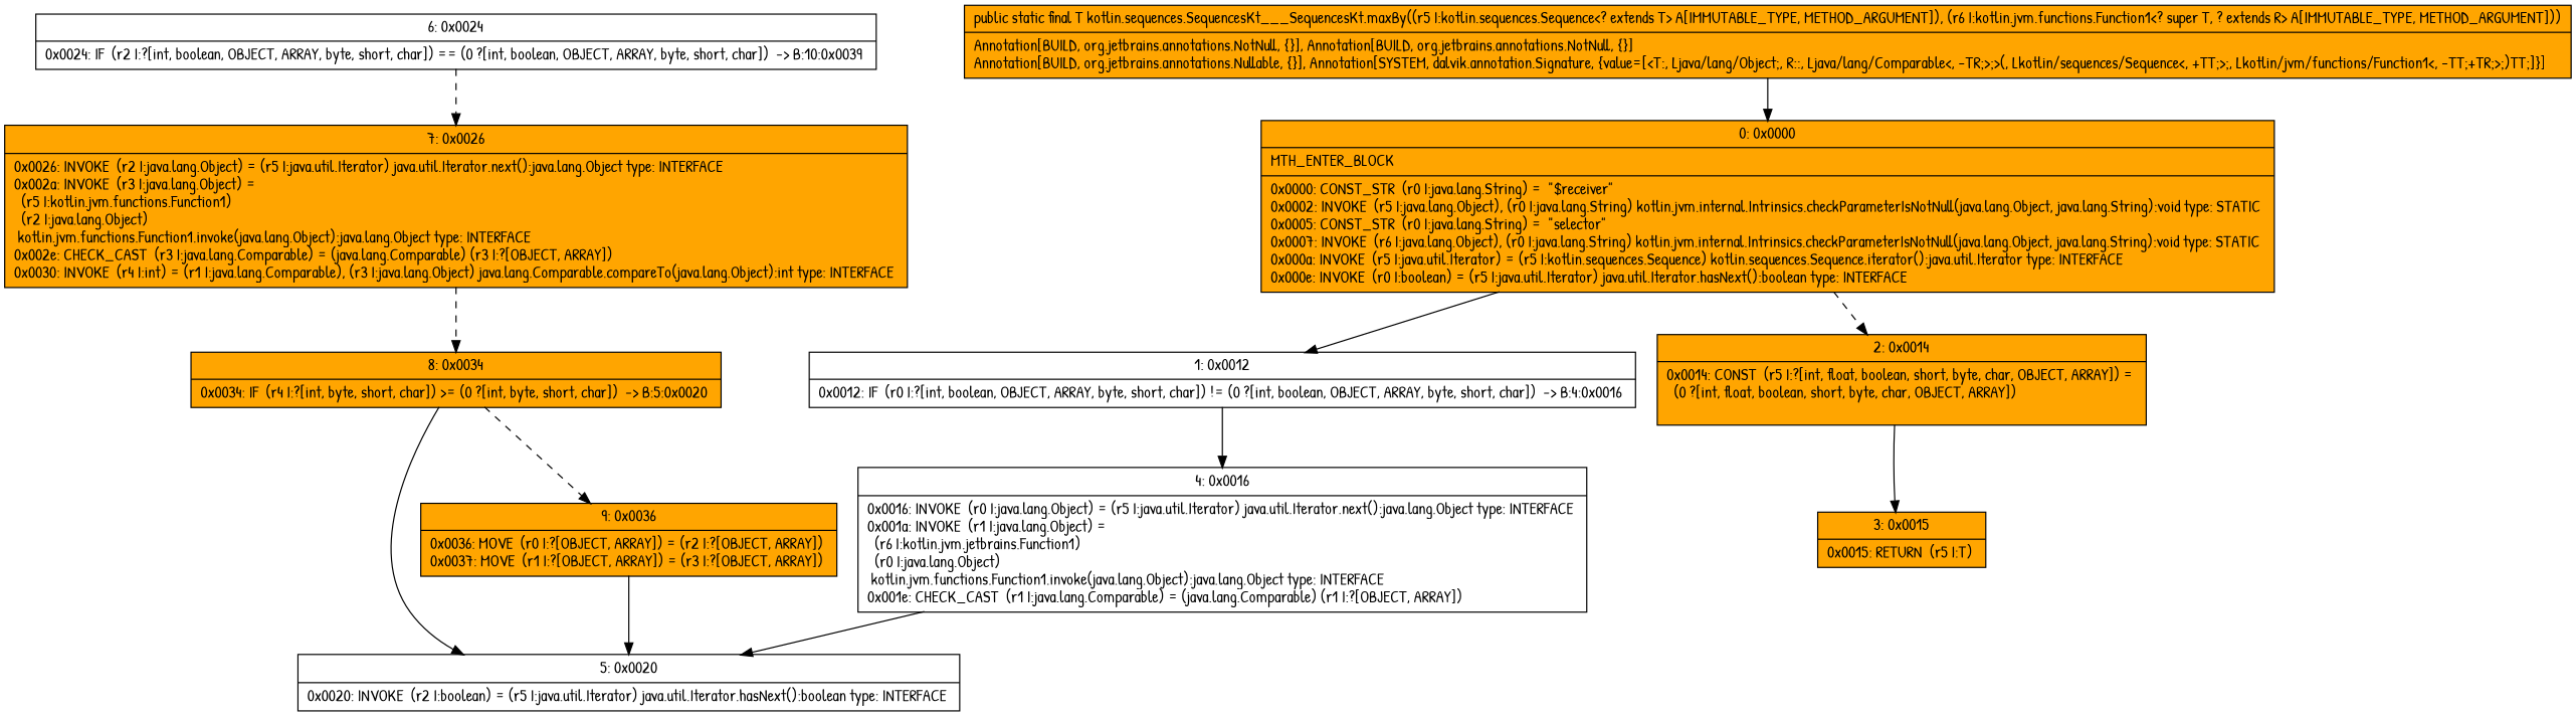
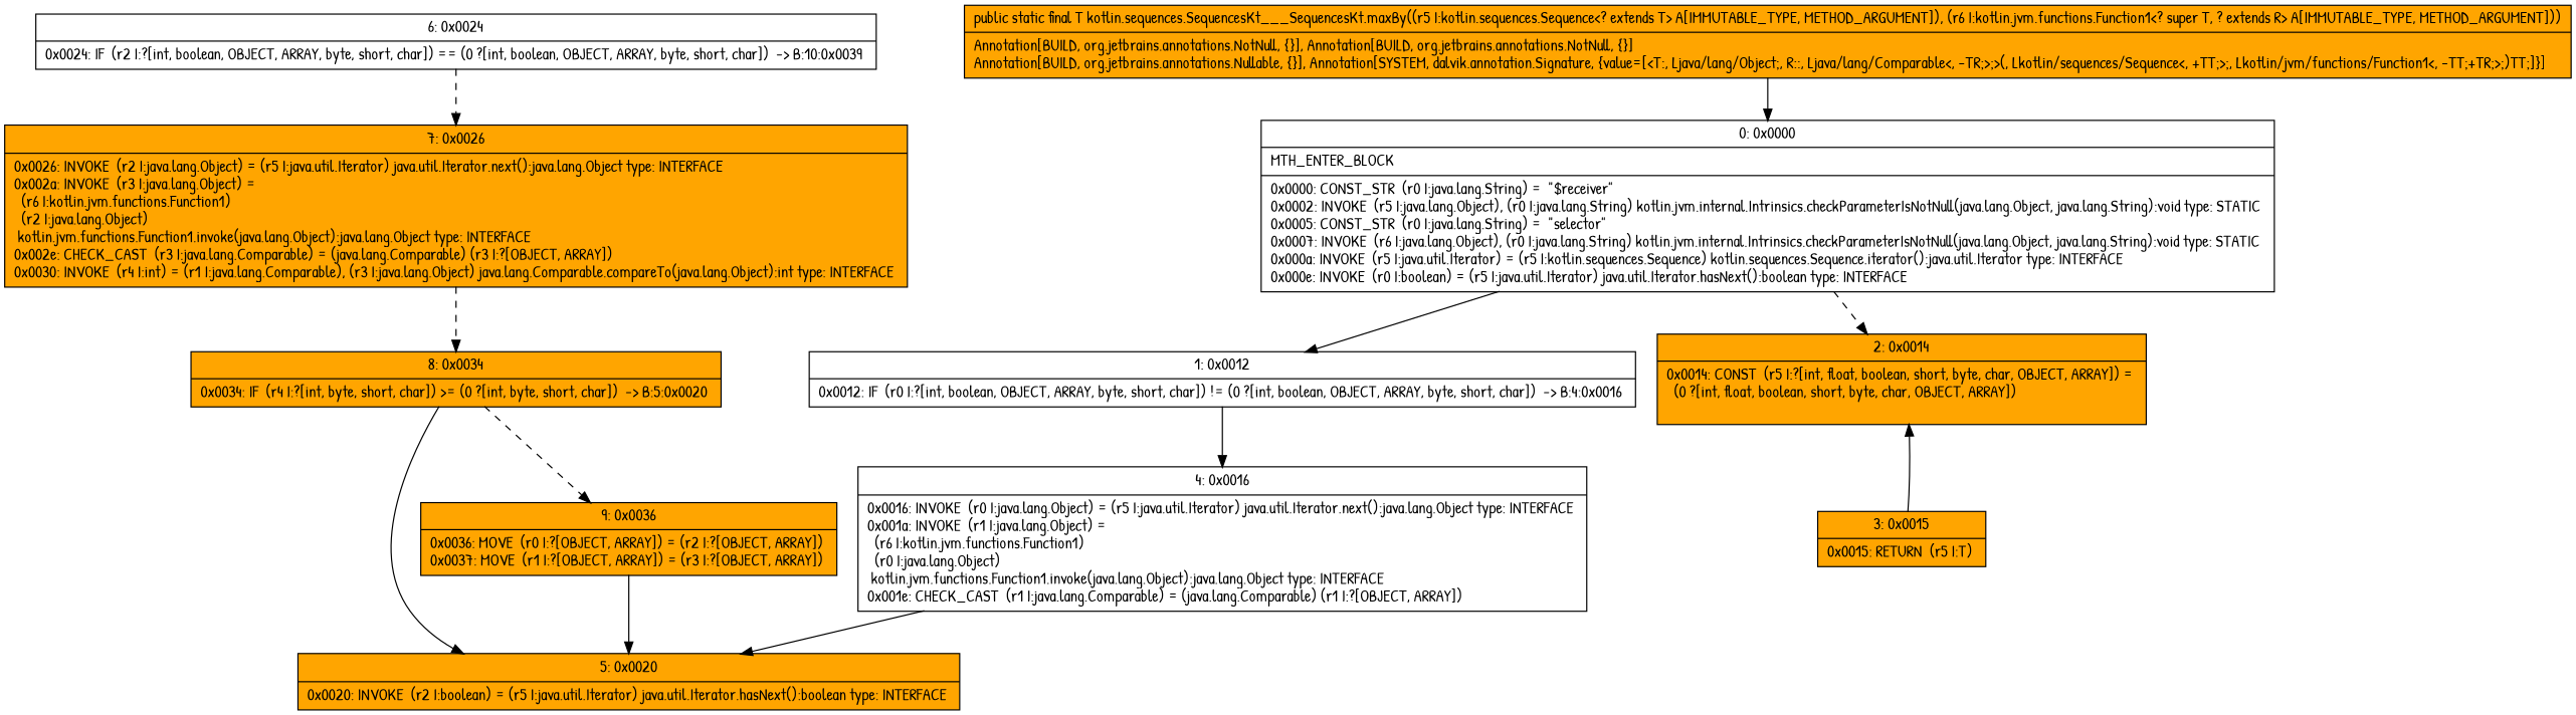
  digraph {
    fontname="Patrick Hand"
    node [fillcolor=orange fontname="Patrick Hand" shape=record style=filled]
    edge [fontname="Patrick Hand"]
-   n1 [label="{0\:\ 0x0000|MTH_ENTER_BLOCK\l|0x0000: CONST_STR  (r0 I:java.lang.String) =  \"$receiver\" \l0x0002: INVOKE  (r5 I:java.lang.Object), (r0 I:java.lang.String) kotlin.jvm.internal.Intrinsics.checkParameterIsNotNull(java.lang.Object, java.lang.String):void type: STATIC \l0x0005: CONST_STR  (r0 I:java.lang.String) =  \"selector\" \l0x0007: INVOKE  (r6 I:java.lang.Object), (r0 I:java.lang.String) kotlin.jvm.internal.Intrinsics.checkParameterIsNotNull(java.lang.Object, java.lang.String):void type: STATIC \l0x000a: INVOKE  (r5 I:java.util.Iterator) = (r5 I:kotlin.sequences.Sequence) kotlin.sequences.Sequence.iterator():java.util.Iterator type: INTERFACE \l0x000e: INVOKE  (r0 I:boolean) = (r5 I:java.util.Iterator) java.util.Iterator.hasNext():boolean type: INTERFACE \l}"]
+   n1 [fillcolor=white label="{0\:\ 0x0000|MTH_ENTER_BLOCK\l|0x0000: CONST_STR  (r0 I:java.lang.String) =  \"$receiver\" \l0x0002: INVOKE  (r5 I:java.lang.Object), (r0 I:java.lang.String) kotlin.jvm.internal.Intrinsics.checkParameterIsNotNull(java.lang.Object, java.lang.String):void type: STATIC \l0x0005: CONST_STR  (r0 I:java.lang.String) =  \"selector\" \l0x0007: INVOKE  (r6 I:java.lang.Object), (r0 I:java.lang.String) kotlin.jvm.internal.Intrinsics.checkParameterIsNotNull(java.lang.Object, java.lang.String):void type: STATIC \l0x000a: INVOKE  (r5 I:java.util.Iterator) = (r5 I:kotlin.sequences.Sequence) kotlin.sequences.Sequence.iterator():java.util.Iterator type: INTERFACE \l0x000e: INVOKE  (r0 I:boolean) = (r5 I:java.util.Iterator) java.util.Iterator.hasNext():boolean type: INTERFACE \l}"]
    n2 [fillcolor=white label="{1\:\ 0x0012|0x0012: IF  (r0 I:?[int, boolean, OBJECT, ARRAY, byte, short, char]) != (0 ?[int, boolean, OBJECT, ARRAY, byte, short, char])  \-\> B:4:0x0016 \l}"]
    n3 [label="{2\:\ 0x0014|0x0014: CONST  (r5 I:?[int, float, boolean, short, byte, char, OBJECT, ARRAY]) = \l  (0 ?[int, float, boolean, short, byte, char, OBJECT, ARRAY])\l \l}"]
-   n4 [fillcolor=white label="{4\:\ 0x0016|0x0016: INVOKE  (r0 I:java.lang.Object) = (r5 I:java.util.Iterator) java.util.Iterator.next():java.lang.Object type: INTERFACE \l0x001a: INVOKE  (r1 I:java.lang.Object) = \l  (r6 I:kotlin.jvm.jetbrains.Function1)\l  (r0 I:java.lang.Object)\l kotlin.jvm.functions.Function1.invoke(java.lang.Object):java.lang.Object type: INTERFACE \l0x001e: CHECK_CAST  (r1 I:java.lang.Comparable) = (java.lang.Comparable) (r1 I:?[OBJECT, ARRAY]) \l}"]
+   n4 [fillcolor=white label="{4\:\ 0x0016|0x0016: INVOKE  (r0 I:java.lang.Object) = (r5 I:java.util.Iterator) java.util.Iterator.next():java.lang.Object type: INTERFACE \l0x001a: INVOKE  (r1 I:java.lang.Object) = \l  (r6 I:kotlin.jvm.functions.Function1)\l  (r0 I:java.lang.Object)\l kotlin.jvm.functions.Function1.invoke(java.lang.Object):java.lang.Object type: INTERFACE \l0x001e: CHECK_CAST  (r1 I:java.lang.Comparable) = (java.lang.Comparable) (r1 I:?[OBJECT, ARRAY]) \l}"]
    n5 [label="{3\:\ 0x0015|0x0015: RETURN  (r5 I:T) \l}"]
-   n6 [fillcolor=white label="{5\:\ 0x0020|0x0020: INVOKE  (r2 I:boolean) = (r5 I:java.util.Iterator) java.util.Iterator.hasNext():boolean type: INTERFACE \l}"]
+   n6 [label="{5\:\ 0x0020|0x0020: INVOKE  (r2 I:boolean) = (r5 I:java.util.Iterator) java.util.Iterator.hasNext():boolean type: INTERFACE \l}"]
    n7 [fillcolor=white label="{6\:\ 0x0024|0x0024: IF  (r2 I:?[int, boolean, OBJECT, ARRAY, byte, short, char]) == (0 ?[int, boolean, OBJECT, ARRAY, byte, short, char])  \-\> B:10:0x0039 \l}"]
-   n8 [label="{7\:\ 0x0026|0x0026: INVOKE  (r2 I:java.lang.Object) = (r5 I:java.util.Iterator) java.util.Iterator.next():java.lang.Object type: INTERFACE \l0x002a: INVOKE  (r3 I:java.lang.Object) = \l  (r5 I:kotlin.jvm.functions.Function1)\l  (r2 I:java.lang.Object)\l kotlin.jvm.functions.Function1.invoke(java.lang.Object):java.lang.Object type: INTERFACE \l0x002e: CHECK_CAST  (r3 I:java.lang.Comparable) = (java.lang.Comparable) (r3 I:?[OBJECT, ARRAY]) \l0x0030: INVOKE  (r4 I:int) = (r1 I:java.lang.Comparable), (r3 I:java.lang.Object) java.lang.Comparable.compareTo(java.lang.Object):int type: INTERFACE \l}"]
+   n8 [label="{7\:\ 0x0026|0x0026: INVOKE  (r2 I:java.lang.Object) = (r5 I:java.util.Iterator) java.util.Iterator.next():java.lang.Object type: INTERFACE \l0x002a: INVOKE  (r3 I:java.lang.Object) = \l  (r6 I:kotlin.jvm.functions.Function1)\l  (r2 I:java.lang.Object)\l kotlin.jvm.functions.Function1.invoke(java.lang.Object):java.lang.Object type: INTERFACE \l0x002e: CHECK_CAST  (r3 I:java.lang.Comparable) = (java.lang.Comparable) (r3 I:?[OBJECT, ARRAY]) \l0x0030: INVOKE  (r4 I:int) = (r1 I:java.lang.Comparable), (r3 I:java.lang.Object) java.lang.Comparable.compareTo(java.lang.Object):int type: INTERFACE \l}"]
    n9 [label="{8\:\ 0x0034|0x0034: IF  (r4 I:?[int, byte, short, char]) \>= (0 ?[int, byte, short, char])  \-\> B:5:0x0020 \l}"]
    n10 [label="{9\:\ 0x0036|0x0036: MOVE  (r0 I:?[OBJECT, ARRAY]) = (r2 I:?[OBJECT, ARRAY]) \l0x0037: MOVE  (r1 I:?[OBJECT, ARRAY]) = (r3 I:?[OBJECT, ARRAY]) \l}"]
    n11 [label="{public static final T kotlin.sequences.SequencesKt___SequencesKt.maxBy((r5 I:kotlin.sequences.Sequence\<? extends T\> A[IMMUTABLE_TYPE, METHOD_ARGUMENT]), (r6 I:kotlin.jvm.functions.Function1\<? super T, ? extends R\> A[IMMUTABLE_TYPE, METHOD_ARGUMENT]))  | Annotation[BUILD, org.jetbrains.annotations.NotNull, \{\}], Annotation[BUILD, org.jetbrains.annotations.NotNull, \{\}]\lAnnotation[BUILD, org.jetbrains.annotations.Nullable, \{\}], Annotation[SYSTEM, dalvik.annotation.Signature, \{value=[\<T:, Ljava\/lang\/Object;, R::, Ljava\/lang\/Comparable\<, \-TR;\>;\>(, Lkotlin\/sequences\/Sequence\<, +TT;\>;, Lkotlin\/jvm\/functions\/Function1\<, \-TT;+TR;\>;)TT;]\}]\l}"]
    n1 -> n2
    n1 -> n3 [style=dashed]
    n2 -> n4
-   n3 -> n5
+   n5 -> n3
    n4 -> n6
    n7 -> n8 [style=dashed]
    n8 -> n9 [style=dashed]
    n9 -> n6
    n9 -> n10 [style=dashed]
    n10 -> n6
    n11 -> n1
  }
